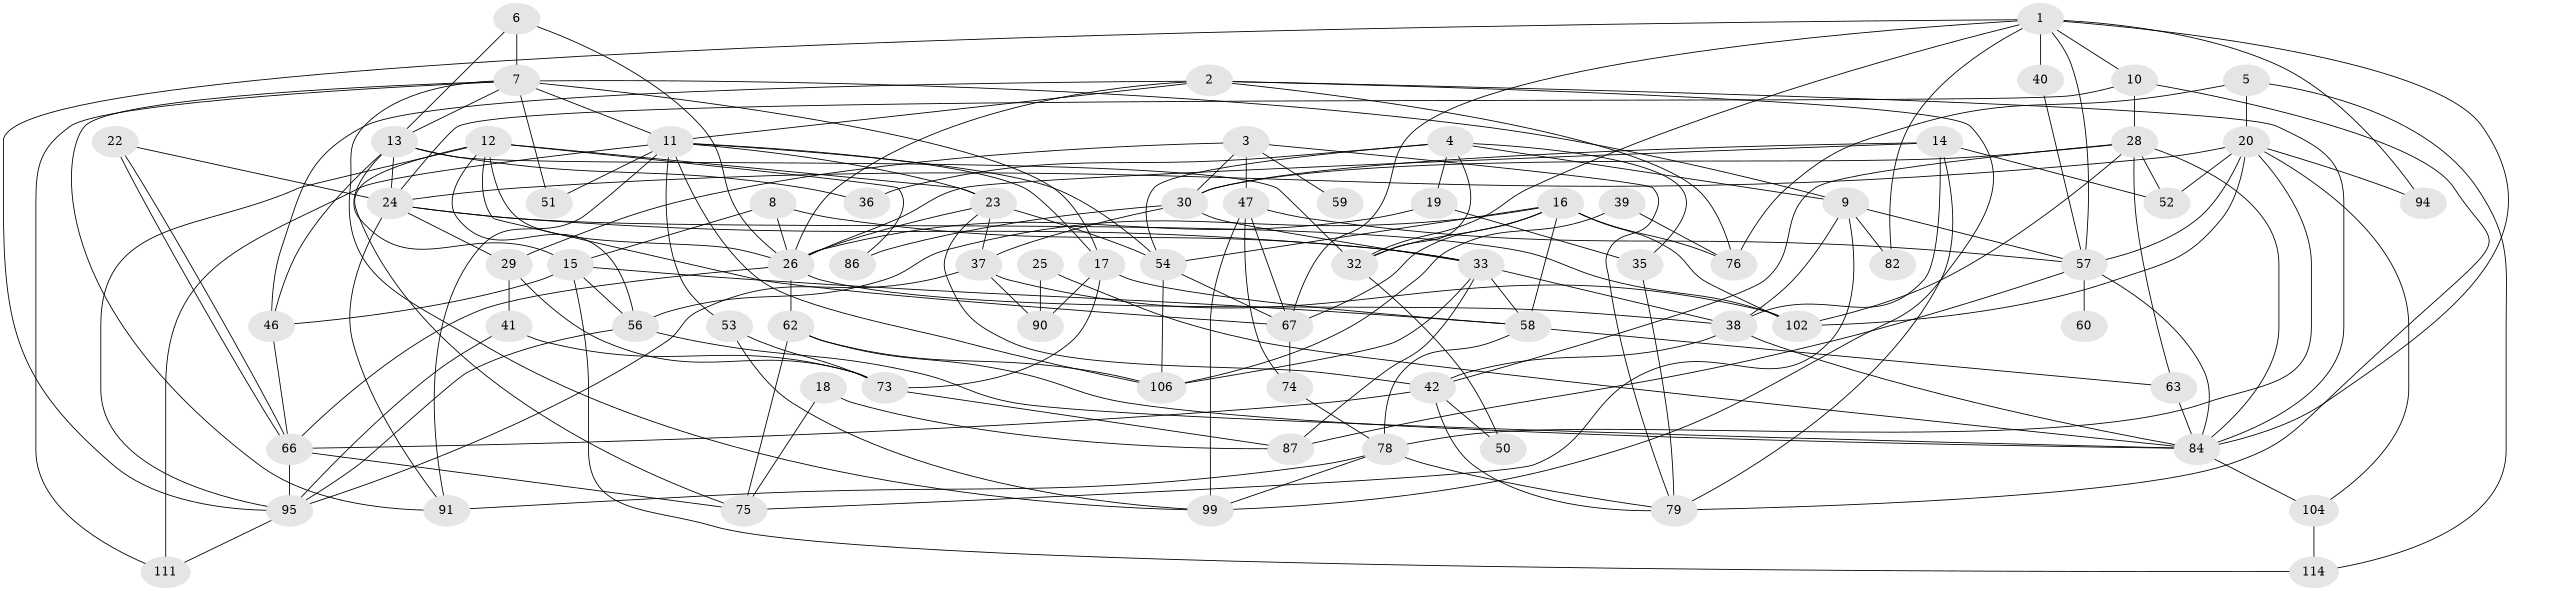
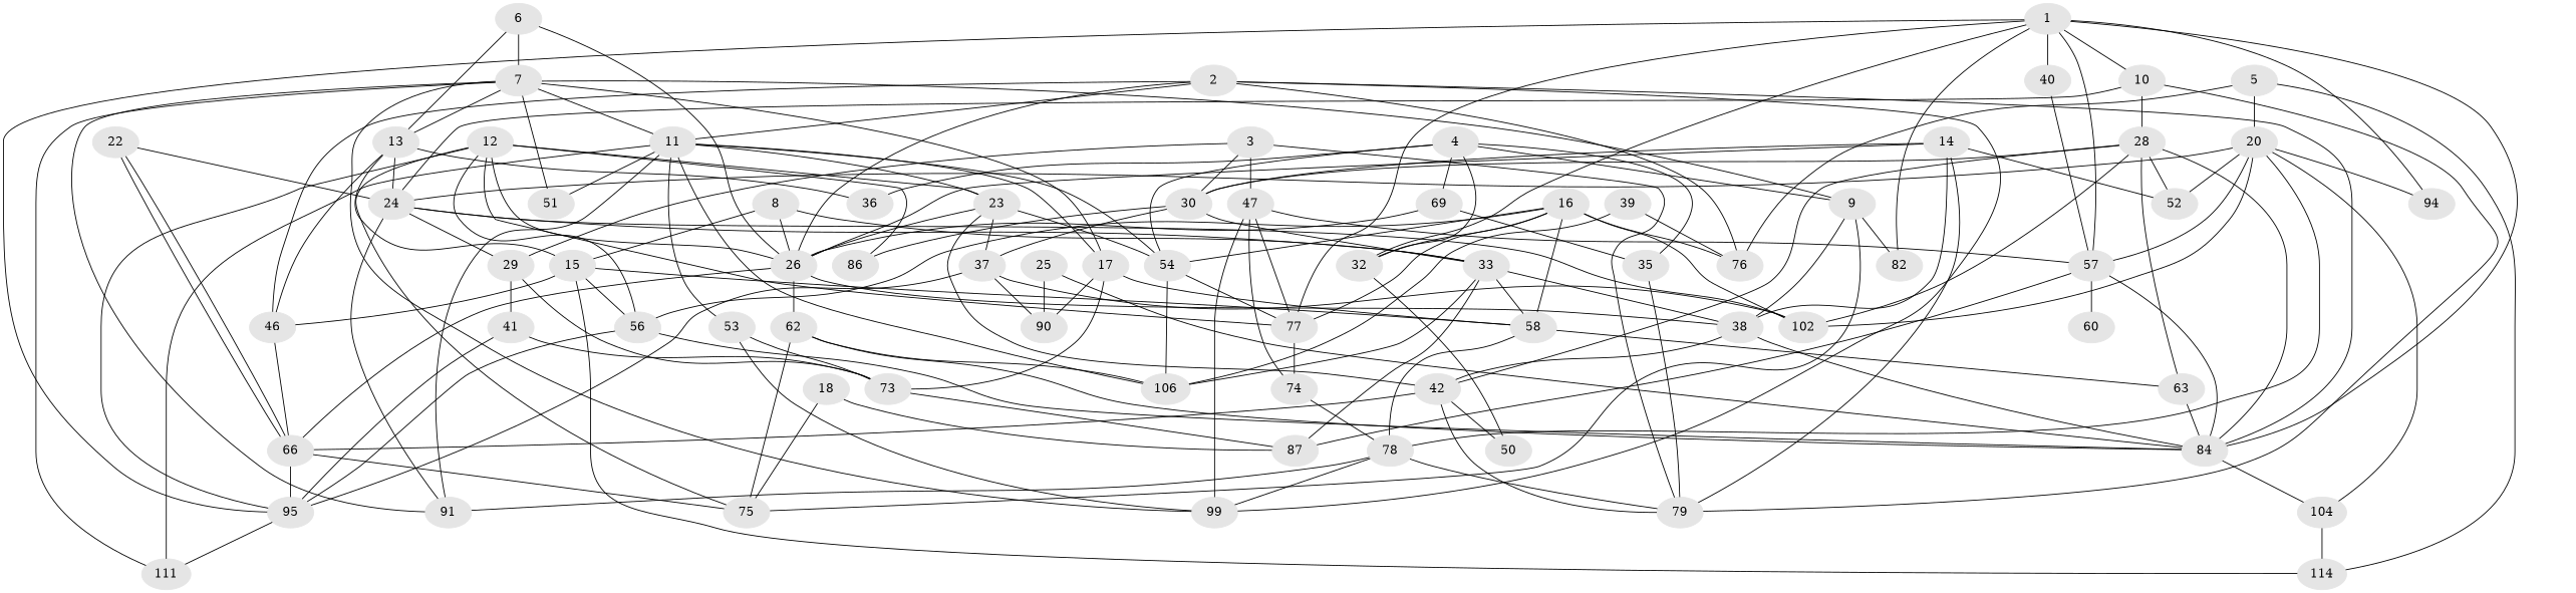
  graph {
    node [color=gray90 style=filled]
    1 [super="+43"]
    10
    32 [super="+61"]
    40
    57 [super="+85"]
-   67 [super="+107"]
+   67 [super="+107" label=77]
    82
    84 [super="+113"]
    94
    95 [super="+97"]
    24 [super="+92"]
    28 [super="+100"]
    79 [super="+108"]
    50
    87
    60
    74
    104
    111
    2 [super="+34"]
    11 [super="+31"]
    26 [super="+89"]
    46
    76
    99
    54 [super="+93"]
    17 [super="+68"]
    51
    91
    23 [super="+102"]
    53
    106 [super="+112"]
    38 [super="+70"]
    66 [super="+80"]
    62
    29 [super="+101"]
    73 [super="+83"]
    41
    3
    30 [super="+77"]
    47 [super="+49"]
-   59
    33 [super="+103"]
    86
    37 [super="+44"]
    4 [super="+55"]
    9 [super="+27"]
-   19
+   19 [label=69]
    35
    36
    75 [super="+98"]
    20 [super="+21"]
    52
    n54 [label=102]
    78 [super="+110"]
    5
    114
    6 [super="+65"]
    7 [super="+48"]
    13 [super="+69"]
    15 [super="+72"]
    58 [super="+81"]
    90
    56
    8
    42 [super="+45"]
    63
    12 [super="+71"]
    14 [super="+109"]
    16 [super="+88"]
    18
    22
    25
    39
    1 -- 10
    1 -- 32
    1 -- 40
    1 -- 57
    1 -- 67
    1 -- 82
    1 -- 84
    1 -- 94
    1 -- 95
    10 -- 24
    10 -- 28
    10 -- 79
    32 -- 50
    40 -- 57
    57 -- 84
    57 -- 87
    57 -- 60
    67 -- 74
    84 -- 104
    95 -- 111
    24 -- 91
    24 -- 29
    24 -- 33
    24 -- n54
    28 -- 84
    28 -- 30
    28 -- 52
    28 -- n54
    28 -- 42
    28 -- 63
    74 -- 78
    104 -- 114
    2 -- 84
    2 -- 11
    2 -- 26
    2 -- 46
    2 -- 76
    2 -- 99
    11 -- 111
    11 -- 54
    11 -- 17
    11 -- 51
    11 -- 91
    11 -- 23
    11 -- 53
    11 -- 106
    26 -- 38
    26 -- 66
    26 -- 62
    46 -- 66
    54 -- 67
    54 -- 106
    17 -- 73
    17 -- 58
    17 -- 90
    23 -- 26 [weight=2]
    23 -- 54
    23 -- 37
    23 -- 42
    53 -- 99
    53 -- 73
    38 -- 84
    38 -- 42
    66 -- 95
    66 -- 75
    62 -- 84
    62 -- 106
    62 -- 75
    29 -- 73
    29 -- 41
    73 -- 87
    41 -- 95
    41 -- 73
    3 -- 79
    3 -- 29
    3 -- 30
    3 -- 47
-   3 -- 59
    30 -- 33
    30 -- 86
    30 -- 37
    47 -- 57
    47 -- 67
    47 -- 74
    47 -- 99
    33 -- 87
    33 -- 106
    33 -- 38
    33 -- 58
    37 -- 95
    37 -- n54
    37 -- 90
    4 -- 32
    4 -- 54
    4 -- 9
    4 -- 19
    4 -- 35
    4 -- 36
-   9 -- 57
    9 -- 82
    9 -- 38
    9 -- 75
    19 -- 26
    19 -- 35
    35 -- 79
    20 -- 57
    20 -- 94
    20 -- 24
    20 -- 104
    20 -- 52
    20 -- n54 [weight=2]
    20 -- 78
    78 -- 79
    78 -- 99
    78 -- 91
    5 -- 76
    5 -- 20
    5 -- 114
    6 -- 26
    6 -- 7
    6 -- 13
    7 -- 111
    7 -- 11
    7 -- 99
    7 -- 17
    7 -- 51
    7 -- 91
    7 -- 9
    7 -- 13
-   13 -- 32
    13 -- 24
    13 -- 46
    13 -- 36
    13 -- 15
    15 -- 46
    15 -- 114
    15 -- 58
    15 -- 56
    58 -- 78
    58 -- 63
    56 -- 84
    56 -- 95
    8 -- 26
    8 -- 33
    8 -- 15
    42 -- 79
    42 -- 50
    42 -- 66
    63 -- 84
    12 -- 67
    12 -- 95
    12 -- 26
    12 -- 23
    12 -- 86
    12 -- 75
    12 -- 56
    14 -- 79
    14 -- 26
    14 -- 38
    14 -- 30
    14 -- 52
    16 -- 32
    16 -- 67
    16 -- 76
    16 -- 54
    16 -- n54
    16 -- 58
    16 -- 56
    18 -- 87
    18 -- 75
    22 -- 24
    22 -- 66
    22 -- 66
    25 -- 84
    25 -- 90
    39 -- 76
    39 -- 106
  }
